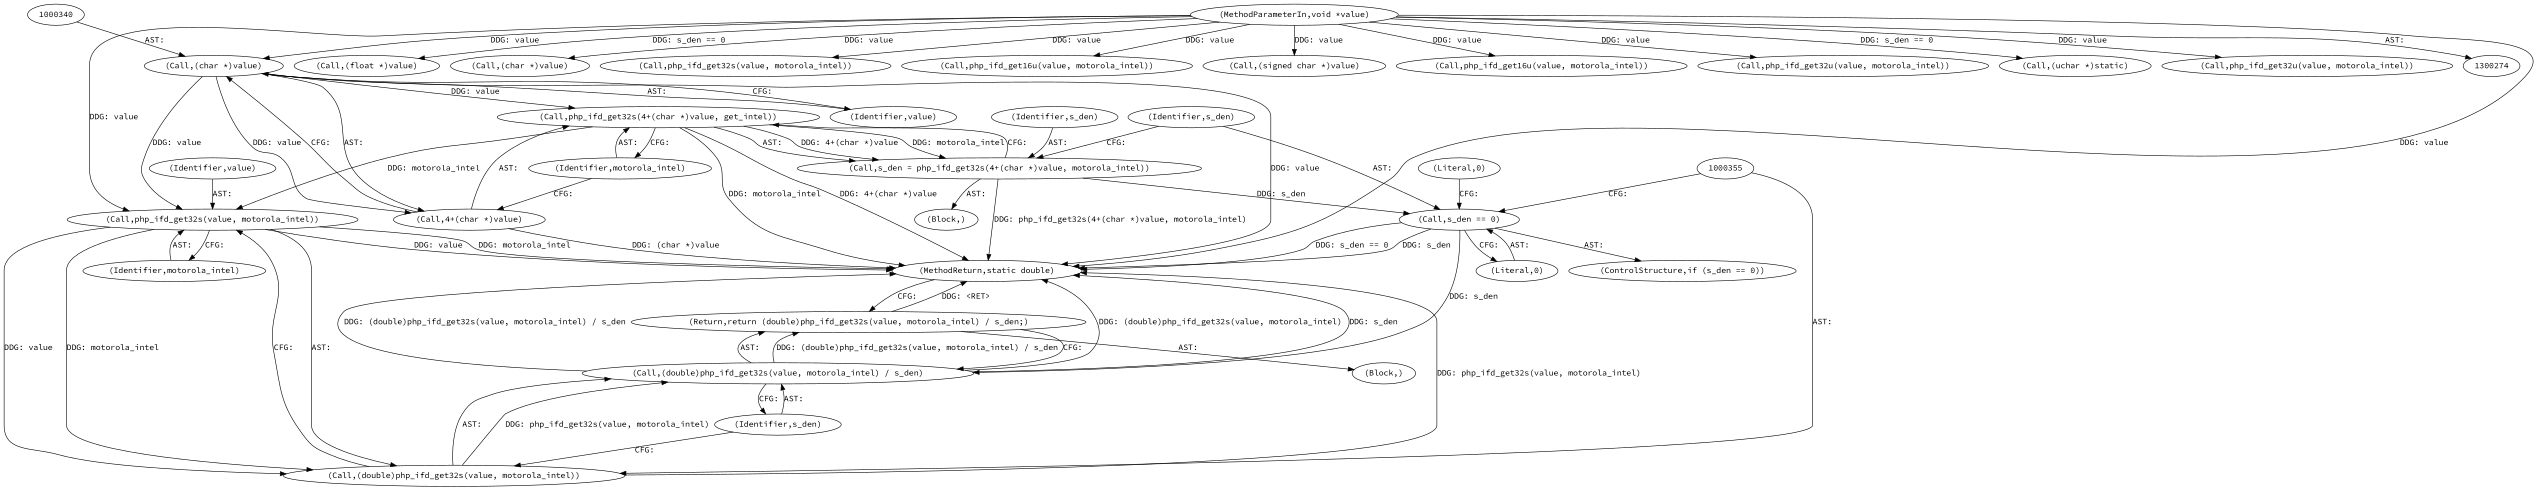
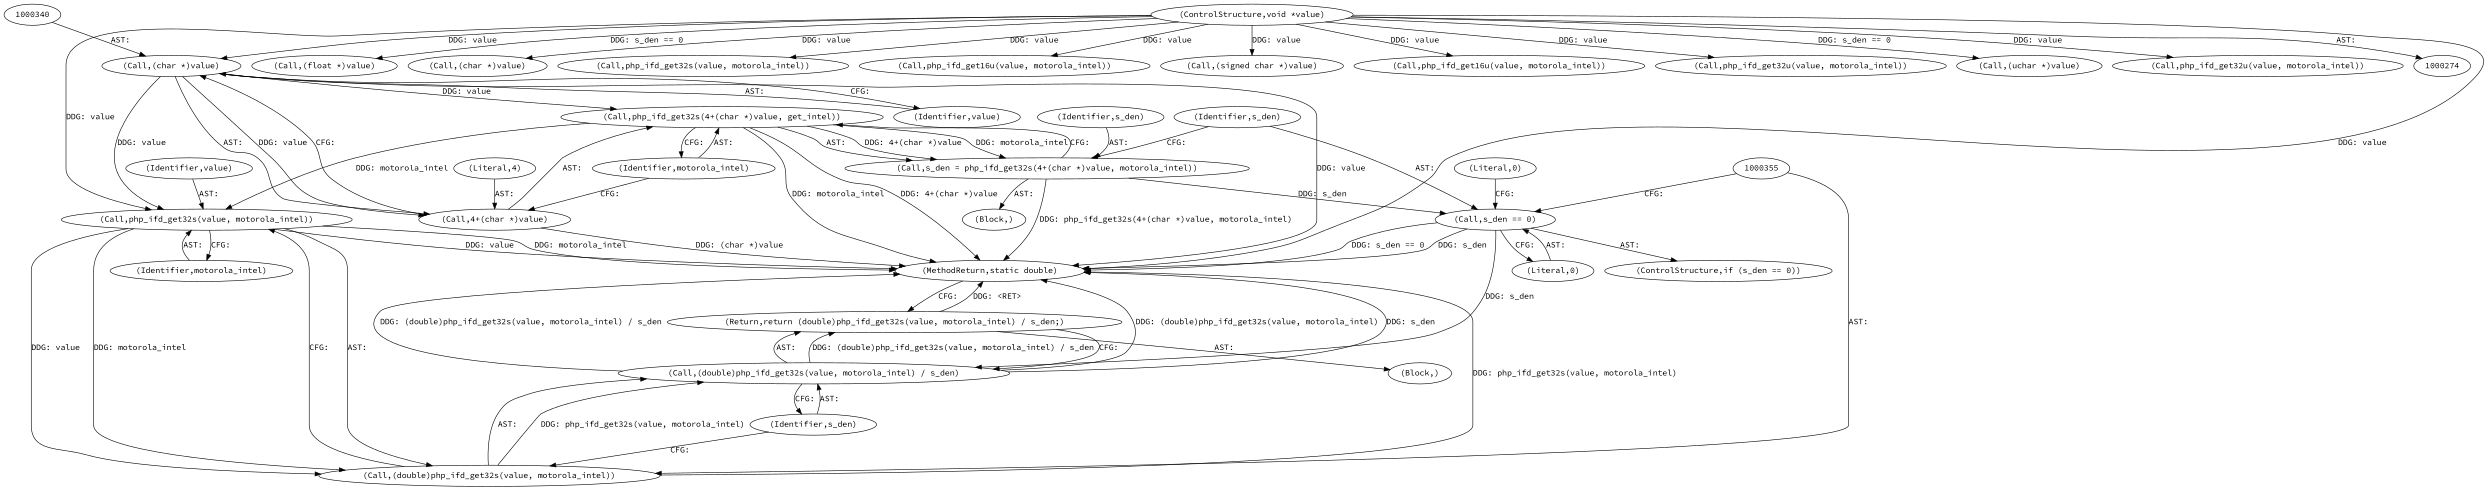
  digraph {
    fontname="Source Code Pro"
    node [fontname="Source Code Pro"]
    edge [fontname="Source Code Pro"]
    n1 [label="(Call,(char *)value)"]
    n2 [label="(Call,php_ifd_get32s(4+(char *)value, get_intel))"]
    n3 [label="(Call,php_ifd_get32s(value, motorola_intel))"]
    n4 [label="(Call,4+(char *)value)"]
    n5 [label="(MethodReturn,static double)"]
    n6 [label="(Identifier,value)"]
    n7 [label="(Call,s_den = php_ifd_get32s(4+(char *)value, motorola_intel))"]
    n8 [label="(Identifier,motorola_intel)"]
    n9 [label="(Call,(double)php_ifd_get32s(value, motorola_intel))"]
    n10 [label="(Identifier,motorola_intel)"]
    n11 [label="(Return,return (double)php_ifd_get32s(value, motorola_intel) / s_den;)"]
-   n12 [label="(MethodParameterIn,void *value)"]
+   n12 [label="(ControlStructure,void *value)"]
    n13 [label="(Call,(float *)value)"]
    n14 [label="(Call,(char *)value)"]
    n15 [label="(Call,php_ifd_get32s(value, motorola_intel))"]
    n16 [label="(Call,php_ifd_get16u(value, motorola_intel))"]
    n17 [label="(Call,(signed char *)value)"]
    n18 [label="(Call,php_ifd_get16u(value, motorola_intel))"]
    n19 [label="(Call,php_ifd_get32u(value, motorola_intel))"]
-   n20 [label="(Call,(uchar *)static)"]
+   n20 [label="(Call,(uchar *)value)"]
    n21 [label="(Call,php_ifd_get32u(value, motorola_intel))"]
-   1000274 [label=1300274]
+   1000274
    n23 [label="(Call,s_den == 0)"]
    n24 [label="(Block,)"]
    n25 [label="(Call,(double)php_ifd_get32s(value, motorola_intel) / s_den)"]
    n26 [label="(Literal,0)"]
    n27 [label="(ControlStructure,if (s_den == 0))"]
    n28 [label="(Identifier,s_den)"]
    n29 [label="(Block,)"]
    n30 [label="(Identifier,value)"]
    n31 [label="(Identifier,s_den)"]
    n32 [label="(Literal,0)"]
    n33 [label="(Identifier,s_den)"]
+   n34 [label="(Literal,4)"]
    1000340
    1000355
    n1 -> n2 [label="DDG: value"]
    n1 -> n3 [label="DDG: value"]
    n1 -> n4 [label="AST: "]
    n1 -> n4 [label="DDG: value"]
    n1 -> n5 [label="DDG: value"]
    n1 -> n6 [label="CFG: "]
    n2 -> n3 [label="DDG: motorola_intel"]
    n2 -> n5 [label="DDG: motorola_intel"]
    n2 -> n5 [label="DDG: 4+(char *)value"]
    n2 -> n7 [label="AST: "]
    n2 -> n7 [label="DDG: 4+(char *)value"]
    n2 -> n7 [label="DDG: motorola_intel"]
    n2 -> n8 [label="CFG: "]
    n3 -> n5 [label="DDG: value"]
    n3 -> n5 [label="DDG: motorola_intel"]
    n3 -> n9 [label="AST: "]
    n3 -> n9 [label="DDG: value"]
    n3 -> n9 [label="DDG: motorola_intel"]
    n3 -> n10 [label="CFG: "]
    n4 -> n1 [label="CFG: "]
    n4 -> n2 [label="AST: "]
    n4 -> n5 [label="DDG: (char *)value"]
    n5 -> n11 [label="CFG: "]
    n6 -> n1 [label="AST: "]
    n7 -> n2 [label="CFG: "]
    n7 -> n5 [label="DDG: php_ifd_get32s(4+(char *)value, motorola_intel)"]
    n7 -> n23 [label="DDG: s_den"]
    n7 -> n24 [label="AST: "]
    n8 -> n2 [label="AST: "]
    n8 -> n4 [label="CFG: "]
    n9 -> n3 [label="CFG: "]
    n9 -> n5 [label="DDG: php_ifd_get32s(value, motorola_intel)"]
    n9 -> n25 [label="AST: "]
    n9 -> n25 [label="DDG: php_ifd_get32s(value, motorola_intel)"]
    n10 -> n3 [label="AST: "]
    n11 -> n5 [label="DDG: <RET>"]
    n11 -> n25 [label="CFG: "]
    n11 -> n29 [label="AST: "]
    n12 -> n1 [label="DDG: value"]
    n12 -> n3 [label="DDG: value"]
    n12 -> n5 [label="DDG: value"]
    n12 -> n13 [label="DDG: s_den == 0"]
    n12 -> n14 [label="DDG: value"]
    n12 -> n15 [label="DDG: value"]
    n12 -> n16 [label="DDG: value"]
    n12 -> n17 [label="DDG: value"]
    n12 -> n18 [label="DDG: value"]
    n12 -> n19 [label="DDG: value"]
    n12 -> n20 [label="DDG: s_den == 0"]
    n12 -> n21 [label="DDG: value"]
    n12 -> 1000274 [label="AST: "]
    n23 -> n5 [label="DDG: s_den == 0"]
    n23 -> n5 [label="DDG: s_den"]
    n23 -> n25 [label="DDG: s_den"]
    n23 -> n26 [label="CFG: "]
    n23 -> n27 [label="AST: "]
    n25 -> n5 [label="DDG: (double)php_ifd_get32s(value, motorola_intel) / s_den"]
    n25 -> n5 [label="DDG: (double)php_ifd_get32s(value, motorola_intel)"]
    n25 -> n5 [label="DDG: s_den"]
    n25 -> n11 [label="AST: "]
    n25 -> n11 [label="DDG: (double)php_ifd_get32s(value, motorola_intel) / s_den"]
    n25 -> n28 [label="CFG: "]
    n26 -> n23 [label="AST: "]
    n28 -> n9 [label="CFG: "]
    n28 -> n25 [label="AST: "]
    n30 -> n3 [label="AST: "]
    n31 -> n7 [label="CFG: "]
    n31 -> n23 [label="AST: "]
    n32 -> n23 [label="CFG: "]
    n33 -> n7 [label="AST: "]
+   n34 -> n4 [label="AST: "]
    1000340 -> n1 [label="AST: "]
    1000355 -> n9 [label="AST: "]
    1000355 -> n23 [label="CFG: "]
  }
